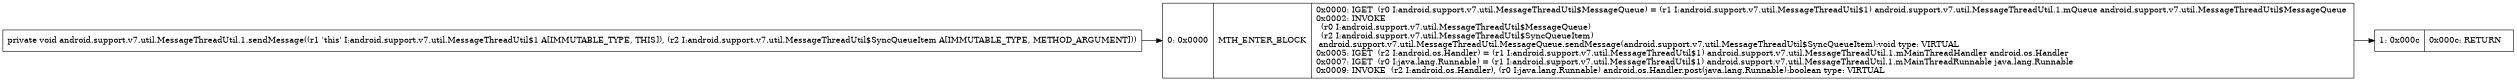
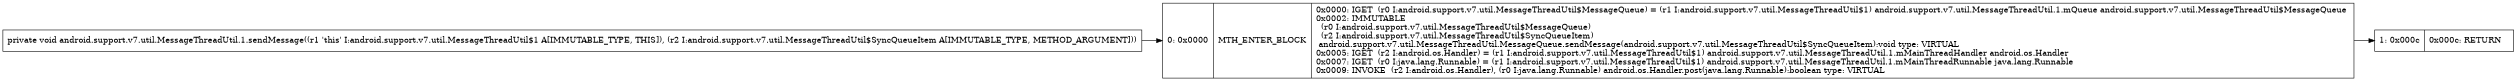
  digraph {
    rankdir=LR
    node [shape=record]
-   n1 [label="{0\:\ 0x0000|MTH_ENTER_BLOCK\l|0x0000: IGET  (r0 I:android.support.v7.util.MessageThreadUtil$MessageQueue) = (r1 I:android.support.v7.util.MessageThreadUtil$1) android.support.v7.util.MessageThreadUtil.1.mQueue android.support.v7.util.MessageThreadUtil$MessageQueue \l0x0002: INVOKE  \l  (r0 I:android.support.v7.util.MessageThreadUtil$MessageQueue)\l  (r2 I:android.support.v7.util.MessageThreadUtil$SyncQueueItem)\l android.support.v7.util.MessageThreadUtil.MessageQueue.sendMessage(android.support.v7.util.MessageThreadUtil$SyncQueueItem):void type: VIRTUAL \l0x0005: IGET  (r2 I:android.os.Handler) = (r1 I:android.support.v7.util.MessageThreadUtil$1) android.support.v7.util.MessageThreadUtil.1.mMainThreadHandler android.os.Handler \l0x0007: IGET  (r0 I:java.lang.Runnable) = (r1 I:android.support.v7.util.MessageThreadUtil$1) android.support.v7.util.MessageThreadUtil.1.mMainThreadRunnable java.lang.Runnable \l0x0009: INVOKE  (r2 I:android.os.Handler), (r0 I:java.lang.Runnable) android.os.Handler.post(java.lang.Runnable):boolean type: VIRTUAL \l}"]
+   n1 [label="{0\:\ 0x0000|MTH_ENTER_BLOCK\l|0x0000: IGET  (r0 I:android.support.v7.util.MessageThreadUtil$MessageQueue) = (r1 I:android.support.v7.util.MessageThreadUtil$1) android.support.v7.util.MessageThreadUtil.1.mQueue android.support.v7.util.MessageThreadUtil$MessageQueue \l0x0002: IMMUTABLE  \l  (r0 I:android.support.v7.util.MessageThreadUtil$MessageQueue)\l  (r2 I:android.support.v7.util.MessageThreadUtil$SyncQueueItem)\l android.support.v7.util.MessageThreadUtil.MessageQueue.sendMessage(android.support.v7.util.MessageThreadUtil$SyncQueueItem):void type: VIRTUAL \l0x0005: IGET  (r2 I:android.os.Handler) = (r1 I:android.support.v7.util.MessageThreadUtil$1) android.support.v7.util.MessageThreadUtil.1.mMainThreadHandler android.os.Handler \l0x0007: IGET  (r0 I:java.lang.Runnable) = (r1 I:android.support.v7.util.MessageThreadUtil$1) android.support.v7.util.MessageThreadUtil.1.mMainThreadRunnable java.lang.Runnable \l0x0009: INVOKE  (r2 I:android.os.Handler), (r0 I:java.lang.Runnable) android.os.Handler.post(java.lang.Runnable):boolean type: VIRTUAL \l}"]
    n2 [label="{1\:\ 0x000c|0x000c: RETURN   \l}"]
    n3 [label="{private void android.support.v7.util.MessageThreadUtil.1.sendMessage((r1 'this' I:android.support.v7.util.MessageThreadUtil$1 A[IMMUTABLE_TYPE, THIS]), (r2 I:android.support.v7.util.MessageThreadUtil$SyncQueueItem A[IMMUTABLE_TYPE, METHOD_ARGUMENT])) }"]
    n1 -> n2
    n3 -> n1
  }
